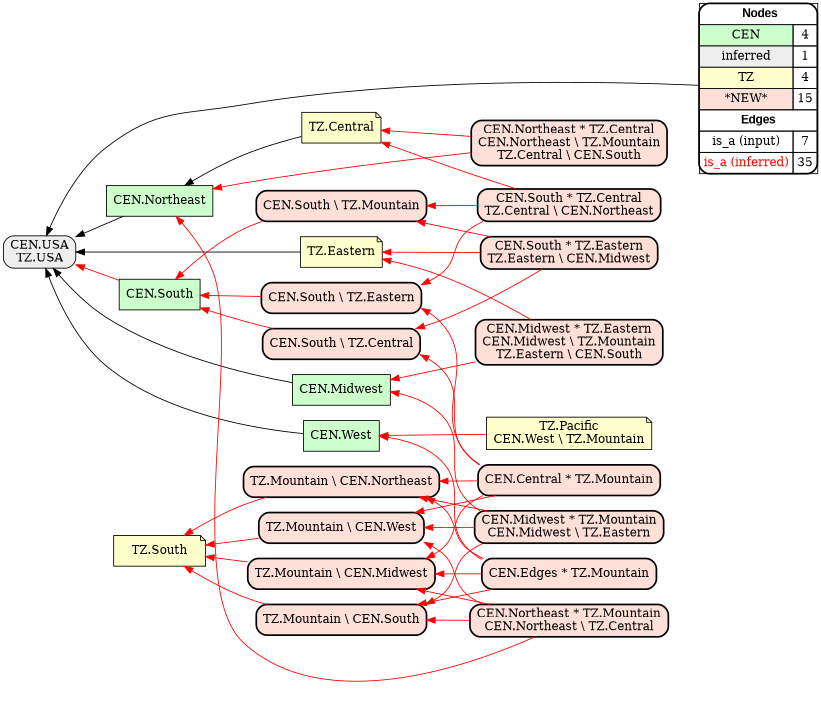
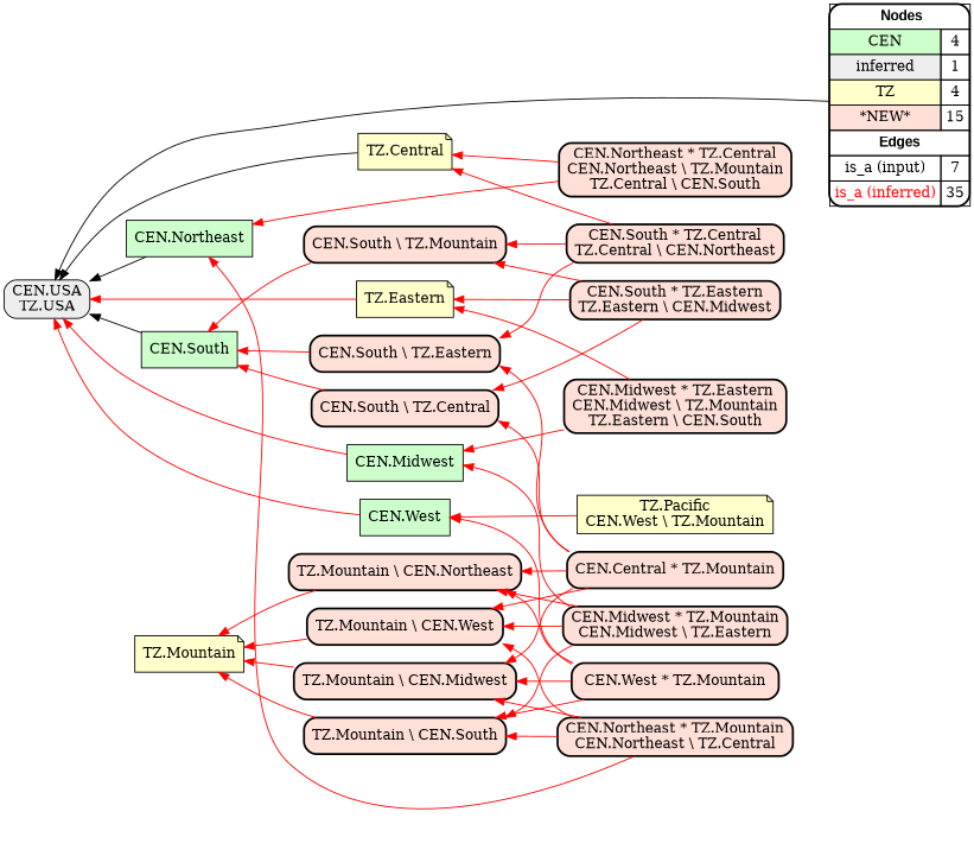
  digraph {
    fontname="DejaVu Serif"
    rankdir=RL
    node [fillcolor="#FFE0D8" fontname="DejaVu Serif" shape=box style="filled,rounded,bold"]
    edge [arrowhead=normal color="#FF0000" constraint=true fontname="DejaVu Serif" penwidth=1 style=solid]
    n1 [fillcolor=white label=<   <TABLE BORDER="0" CELLBORDER="1" CELLSPACING="0" CELLPADDING="4">  <TR> <TD COLSPAN="2"><font face="Arial Black"> Nodes</font></TD> </TR>  <TR>   <TD bgcolor="#CCFFCC" fontname="helvetica">CEN</TD>   <TD>4</TD>   </TR>  <TR>   <TD bgcolor="#EEEEEE" fontname="helvetica">inferred</TD>   <TD>1</TD>   </TR>  <TR>   <TD bgcolor="#FFFFCC" fontname="helvetica">TZ</TD>   <TD>4</TD>   </TR>  <TR>   <TD bgcolor="#FFE0D8" fontname="helvetica">*NEW*</TD>   <TD>15</TD>   </TR>  <TR> <TD COLSPAN="2"><font face = "Arial Black"> Edges </font></TD> </TR>  <TR>   <TD><font color ="#000000">is_a (input)</font></TD><TD>7</TD> </TR> <TR>   <TD><font color ="#FF0000">is_a (inferred)</font></TD><TD>35</TD> </TR> </TABLE>   > margin=0]
    "CEN.USA\nTZ.USA" [fillcolor="#EEEEEE" style="filled,rounded"]
    "CEN.Midwest" [fillcolor="#CCFFCC" style=filled]
    "CEN.West" [fillcolor="#CCFFCC" style=filled]
    "CEN.Northeast" [fillcolor="#CCFFCC" style=filled]
    "CEN.South" [fillcolor="#CCFFCC" style=filled]
    "TZ.Eastern" [fillcolor="#FFFFCC" shape=note style=filled]
-   "TZ.Mountain" [fillcolor="#FFFFCC" shape=note style=filled label="TZ.South"]
+   "TZ.Mountain" [fillcolor="#FFFFCC" shape=note style=filled]
    "TZ.Pacific\nCEN.West \\ TZ.Mountain" [fillcolor="#FFFFCC" shape=note style=filled]
    "TZ.Central" [fillcolor="#FFFFCC" shape=note style=filled]
    "CEN.South * TZ.Eastern\nTZ.Eastern \\ CEN.Midwest"
    "CEN.South \\ TZ.Mountain"
    "CEN.South \\ TZ.Central"
    "TZ.Mountain \\ CEN.Northeast"
    "CEN.South \\ TZ.Eastern"
    n16 [label="CEN.Central * TZ.Mountain"]
    "TZ.Mountain \\ CEN.West"
    "TZ.Mountain \\ CEN.Midwest"
    "CEN.Midwest * TZ.Mountain\nCEN.Midwest \\ TZ.Eastern"
    "TZ.Mountain \\ CEN.South"
    "CEN.Midwest * TZ.Eastern\nCEN.Midwest \\ TZ.Mountain\nTZ.Eastern \\ CEN.South"
-   "CEN.West * TZ.Mountain" [label="CEN.Edges * TZ.Mountain"]
+   "CEN.West * TZ.Mountain"
    "CEN.Northeast * TZ.Mountain\nCEN.Northeast \\ TZ.Central"
    "CEN.South * TZ.Central\nTZ.Central \\ CEN.Northeast"
    "CEN.Northeast * TZ.Central\nCEN.Northeast \\ TZ.Mountain\nTZ.Central \\ CEN.South"
    subgraph sub_1 {
      rank=source
      n1
    }
    n1 -> "CEN.USA\nTZ.USA" [color="#000000"]
-   "CEN.Midwest" -> "CEN.USA\nTZ.USA" [color="#000000"]
-   "CEN.West" -> "CEN.USA\nTZ.USA" [color="#000000"]
+   "CEN.Midwest" -> "CEN.USA\nTZ.USA"
+   "CEN.West" -> "CEN.USA\nTZ.USA"
    "CEN.Northeast" -> "CEN.USA\nTZ.USA" [color="#000000"]
-   "CEN.South" -> "CEN.USA\nTZ.USA"
-   "TZ.Eastern" -> "CEN.USA\nTZ.USA" [color="#000000"]
+   "CEN.South" -> "CEN.USA\nTZ.USA" [color="#000000"]
+   "TZ.Eastern" -> "CEN.USA\nTZ.USA"
    "TZ.Pacific\nCEN.West \\ TZ.Mountain" -> "CEN.West"
-   "TZ.Central" -> "CEN.Northeast" [color="#000000"]
+   "TZ.Central" -> "CEN.USA\nTZ.USA" [color="#000000"]
    "CEN.South * TZ.Eastern\nTZ.Eastern \\ CEN.Midwest" -> "TZ.Eastern"
    "CEN.South * TZ.Eastern\nTZ.Eastern \\ CEN.Midwest" -> "CEN.South \\ TZ.Mountain"
    "CEN.South * TZ.Eastern\nTZ.Eastern \\ CEN.Midwest" -> "CEN.South \\ TZ.Central"
    "CEN.South \\ TZ.Mountain" -> "CEN.South"
    "CEN.South \\ TZ.Central" -> "CEN.South"
    "TZ.Mountain \\ CEN.Northeast" -> "TZ.Mountain"
    "CEN.South \\ TZ.Eastern" -> "CEN.South"
    n16 -> "CEN.South \\ TZ.Central"
    n16 -> "TZ.Mountain \\ CEN.Northeast"
    n16 -> "CEN.South \\ TZ.Eastern"
    n16 -> "TZ.Mountain \\ CEN.West"
    n16 -> "TZ.Mountain \\ CEN.Midwest"
    "TZ.Mountain \\ CEN.West" -> "TZ.Mountain"
    "TZ.Mountain \\ CEN.Midwest" -> "TZ.Mountain"
    "CEN.Midwest * TZ.Mountain\nCEN.Midwest \\ TZ.Eastern" -> "CEN.Midwest"
    "CEN.Midwest * TZ.Mountain\nCEN.Midwest \\ TZ.Eastern" -> "TZ.Mountain \\ CEN.Northeast"
    "CEN.Midwest * TZ.Mountain\nCEN.Midwest \\ TZ.Eastern" -> "TZ.Mountain \\ CEN.West"
    "CEN.Midwest * TZ.Mountain\nCEN.Midwest \\ TZ.Eastern" -> "TZ.Mountain \\ CEN.South"
    "TZ.Mountain \\ CEN.South" -> "TZ.Mountain"
    "CEN.Midwest * TZ.Eastern\nCEN.Midwest \\ TZ.Mountain\nTZ.Eastern \\ CEN.South" -> "CEN.Midwest"
    "CEN.Midwest * TZ.Eastern\nCEN.Midwest \\ TZ.Mountain\nTZ.Eastern \\ CEN.South" -> "TZ.Eastern"
    "CEN.West * TZ.Mountain" -> "CEN.West"
    "CEN.West * TZ.Mountain" -> "TZ.Mountain \\ CEN.Northeast"
    "CEN.West * TZ.Mountain" -> "TZ.Mountain \\ CEN.Midwest"
    "CEN.West * TZ.Mountain" -> "TZ.Mountain \\ CEN.South"
    "CEN.Northeast * TZ.Mountain\nCEN.Northeast \\ TZ.Central" -> "CEN.Northeast"
    "CEN.Northeast * TZ.Mountain\nCEN.Northeast \\ TZ.Central" -> "TZ.Mountain \\ CEN.West"
    "CEN.Northeast * TZ.Mountain\nCEN.Northeast \\ TZ.Central" -> "TZ.Mountain \\ CEN.Midwest"
    "CEN.Northeast * TZ.Mountain\nCEN.Northeast \\ TZ.Central" -> "TZ.Mountain \\ CEN.South"
    "CEN.South * TZ.Central\nTZ.Central \\ CEN.Northeast" -> "TZ.Central"
    "CEN.South * TZ.Central\nTZ.Central \\ CEN.Northeast" -> "CEN.South \\ TZ.Mountain"
    "CEN.South * TZ.Central\nTZ.Central \\ CEN.Northeast" -> "CEN.South \\ TZ.Eastern"
    "CEN.Northeast * TZ.Central\nCEN.Northeast \\ TZ.Mountain\nTZ.Central \\ CEN.South" -> "CEN.Northeast"
    "CEN.Northeast * TZ.Central\nCEN.Northeast \\ TZ.Mountain\nTZ.Central \\ CEN.South" -> "TZ.Central"
  }
